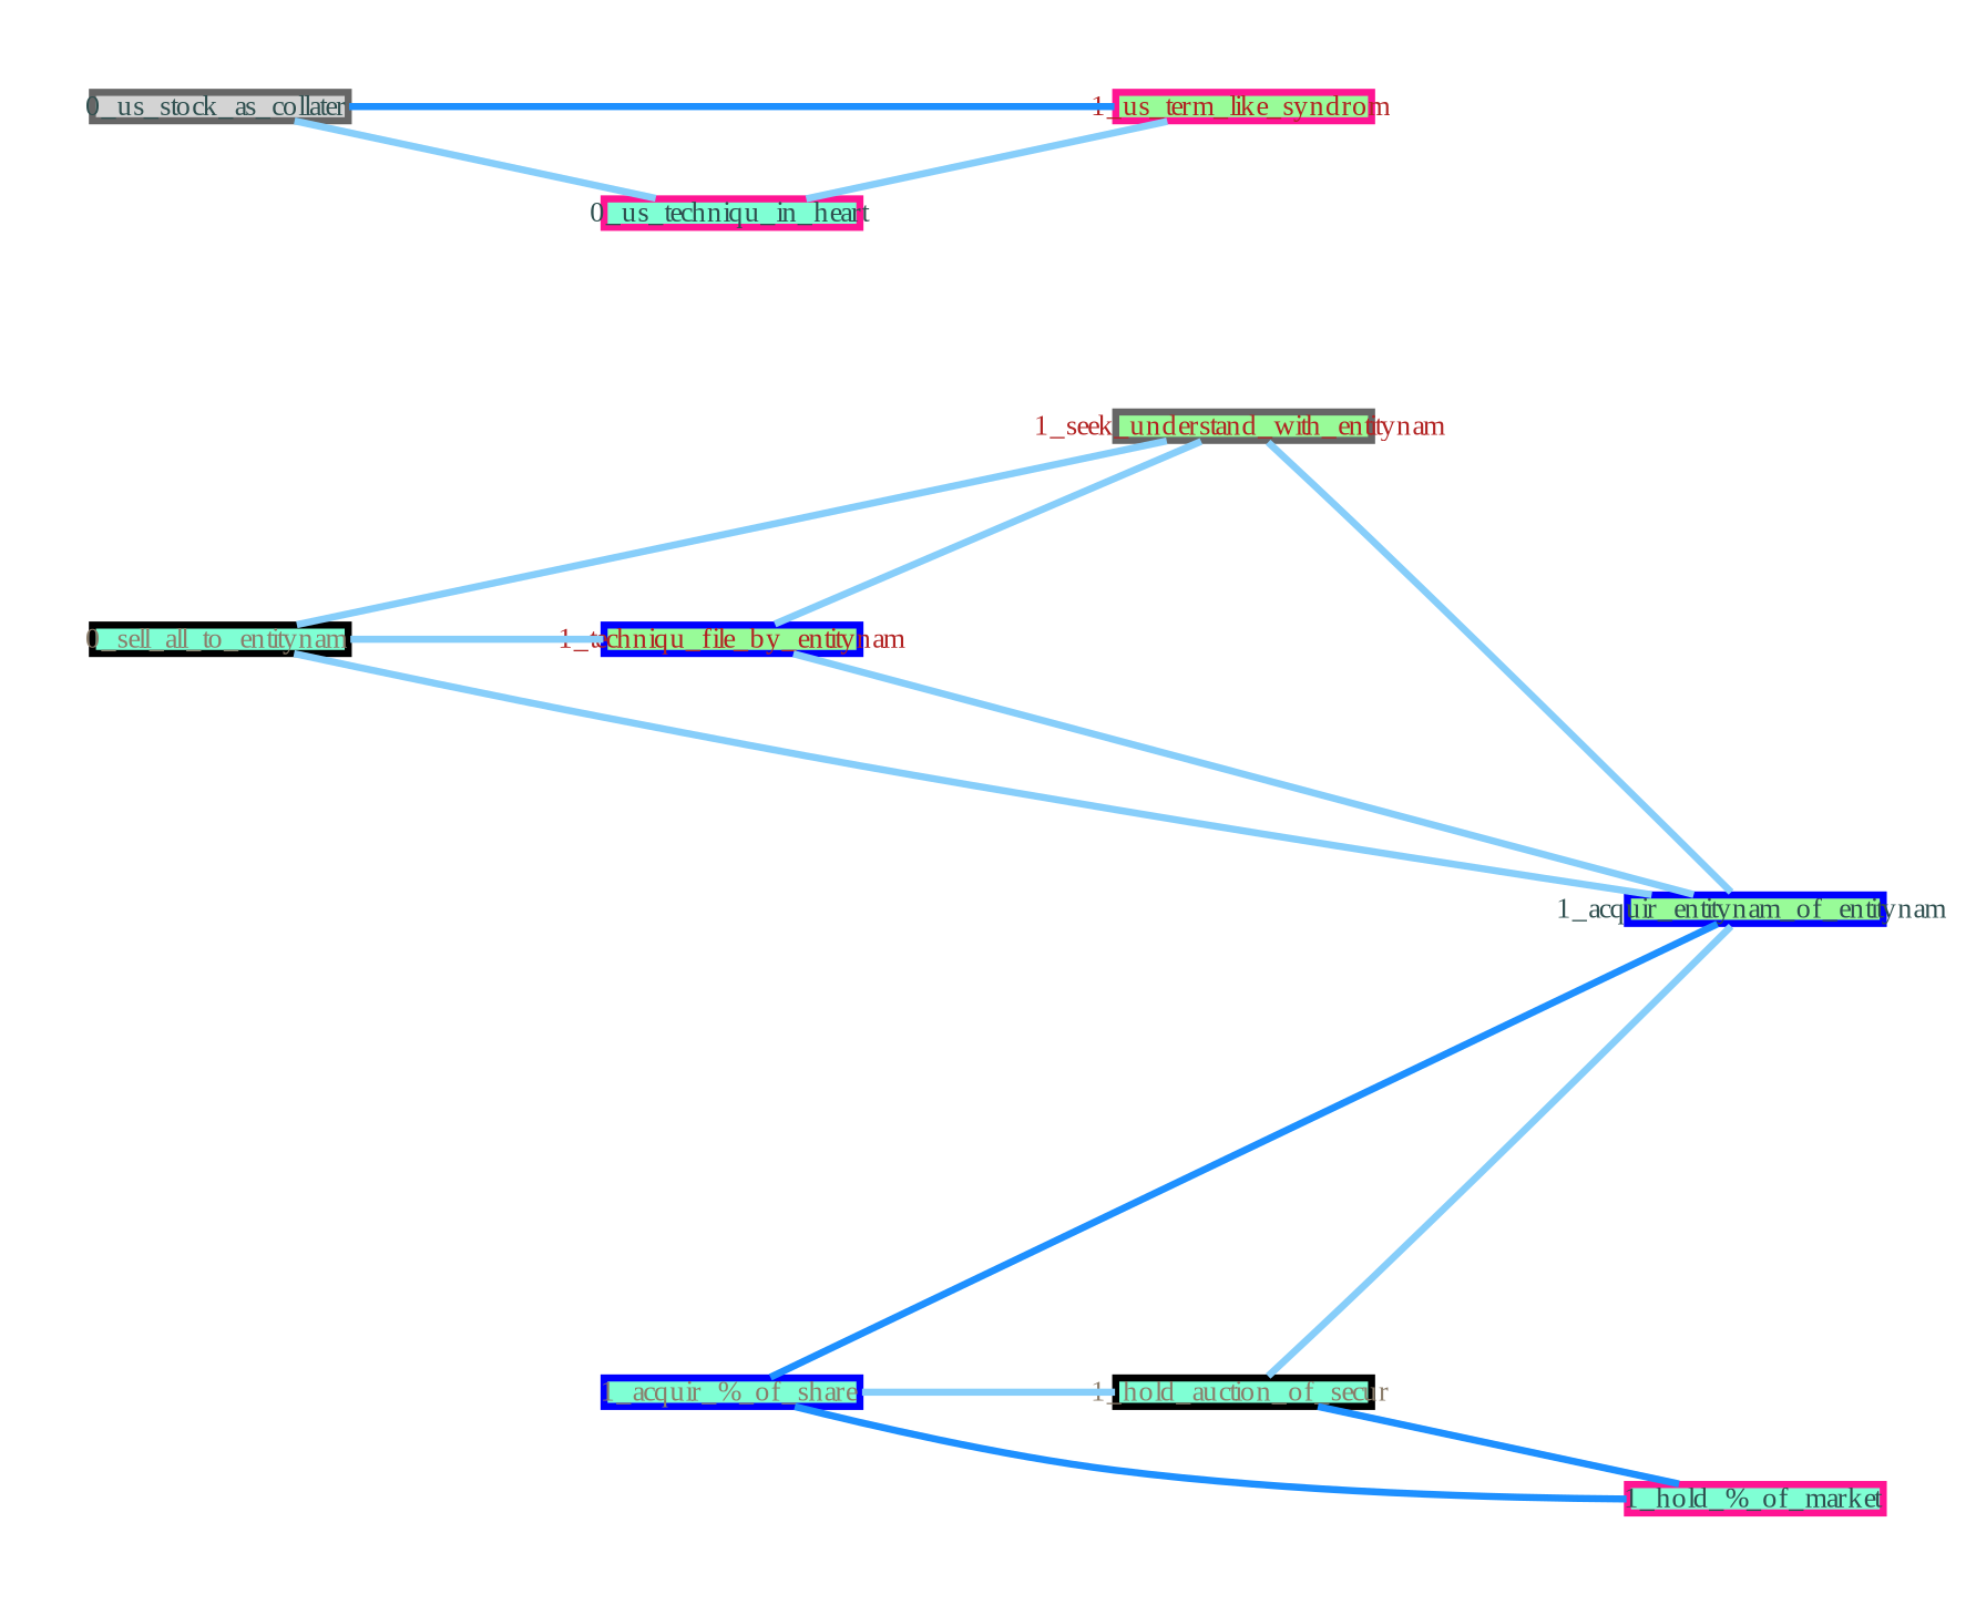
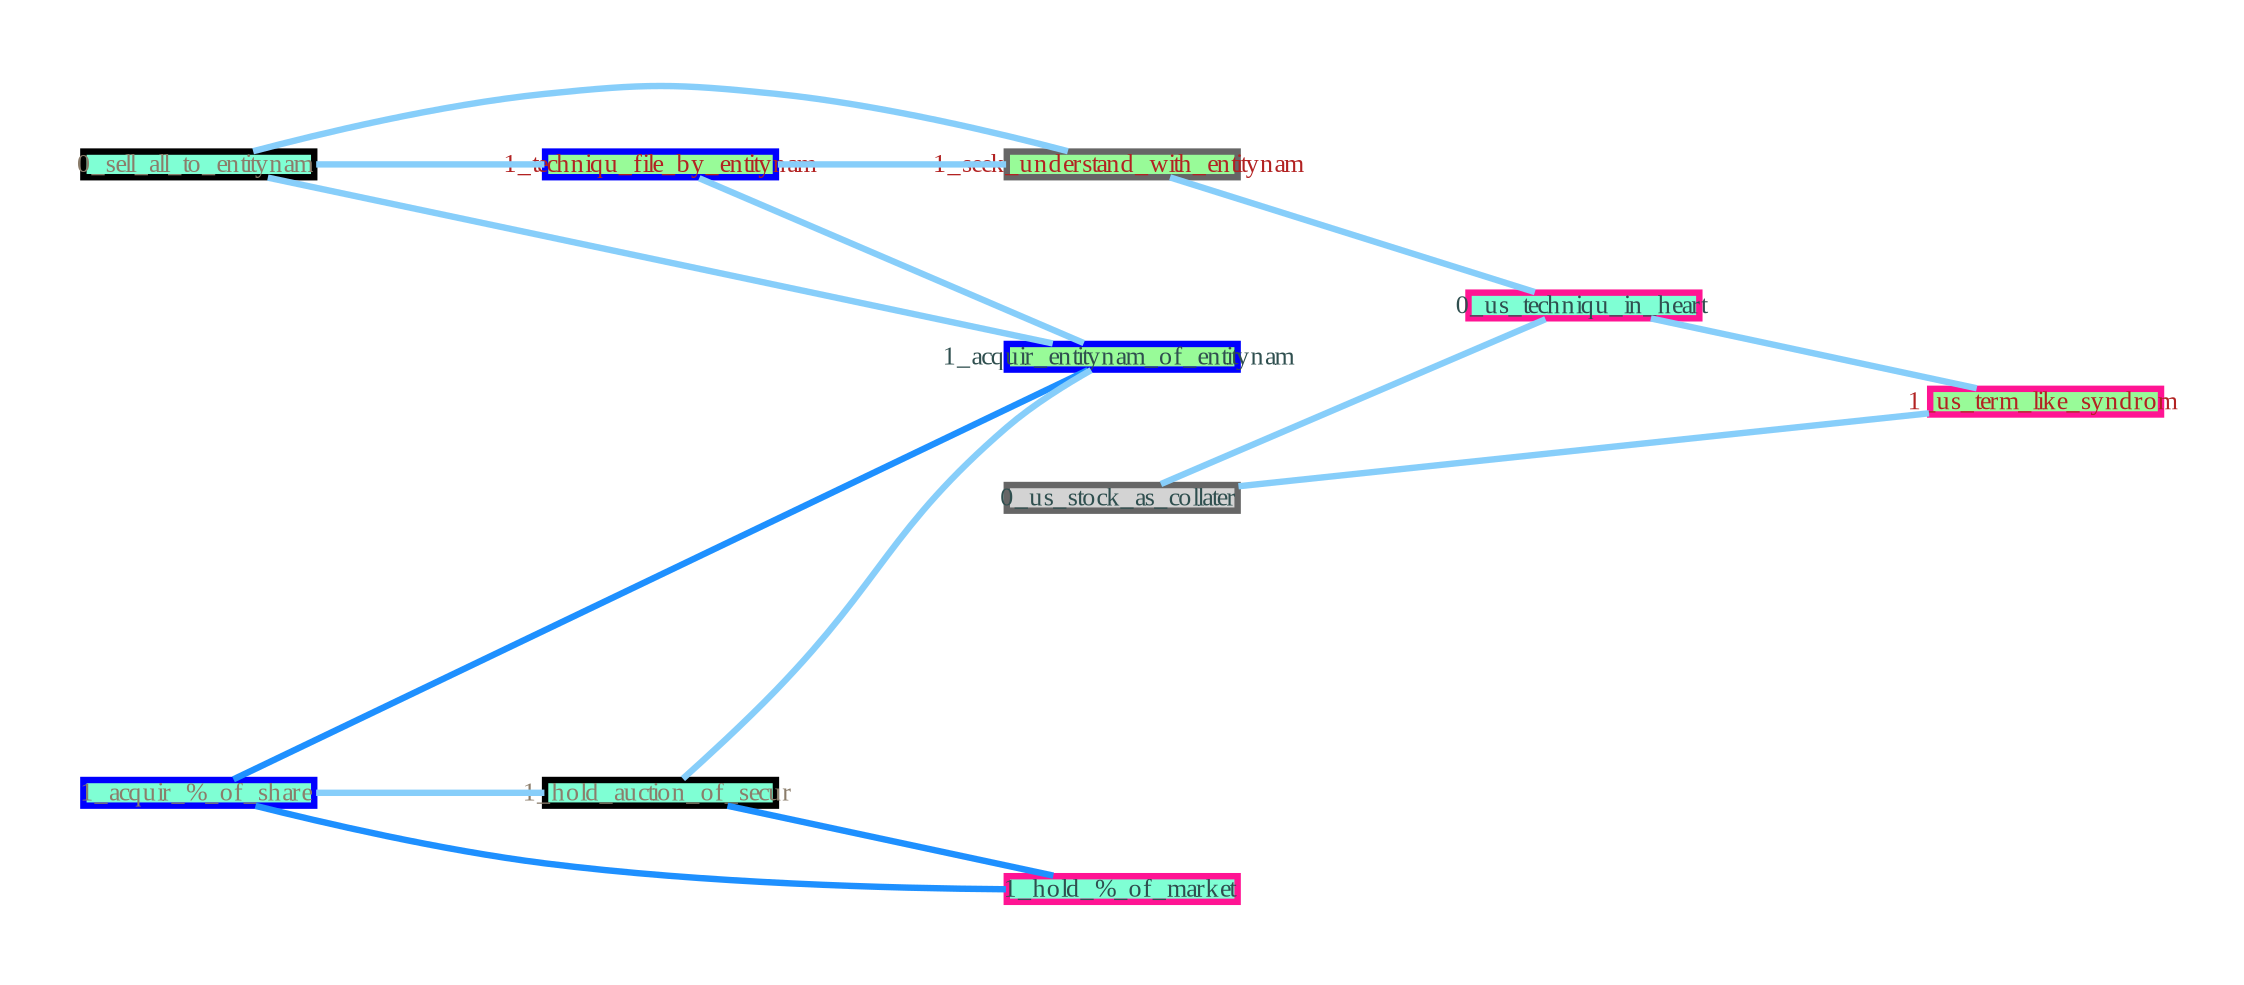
  graph {
    fontname="Liberation Serif"
    rankdir=LR
    node [color=blue fillcolor=aquamarine fixedsize=true fontcolor="#2f4f4f" fontname="Liberation Serif" fontsize=4 shape=polygon style=filled]
    edge [color="#87cefa" fontname="Liberation Serif" w=1]
    "0_sell_all_to_entitynam " [color=black fontcolor="#8b7d6b" height=.06 width=.5]
    "1_acquir_%_of_share " [fontcolor="#8b7d6b" height=.06 width=.5]
    "1_hold_auction_of_secur " [color=black fontcolor="#8b7d6b" height=.06 width=.5]
    n4 [fillcolor=palegreen fontcolor="#b22222" height=.06 label="1_techniqu_file_by_entitynam" width=.5]
    "1_seek_understand_with_entitynam " [color=gray40 fillcolor=palegreen fontcolor="#b22222" height=.06 width=.5]
    "1_us_term_like_syndrom " [color=deeppink fillcolor=palegreen fontcolor="#b22222" height=.06 width=.5]
    "1_acquir_entitynam_of_entitynam " [fillcolor=palegreen height=.06 width=.5]
    "1_hold_%_of_market " [color=deeppink height=.06 width=.5]
    "0_us_stock_as_collater " [color=gray40 fillcolor=lightgrey height=.06 width=.5]
    "0_us_techniqu_in_heart " [color=deeppink height=.06 width=.5]
    subgraph sub_1 {
      "0_sell_all_to_entitynam "
      "1_acquir_%_of_share "
      "1_hold_auction_of_secur "
    }
    subgraph sub_2 {
      n4
      "1_seek_understand_with_entitynam "
      "1_us_term_like_syndrom "
    }
    "0_sell_all_to_entitynam " -- n4
    "0_sell_all_to_entitynam " -- "1_seek_understand_with_entitynam "
    "0_sell_all_to_entitynam " -- "1_acquir_entitynam_of_entitynam "
    "1_acquir_%_of_share " -- "1_hold_auction_of_secur "
    "1_acquir_%_of_share " -- "1_acquir_entitynam_of_entitynam " [color="#1e90ff" w=2]
    "1_acquir_%_of_share " -- "1_hold_%_of_market " [color="#1e90ff" w=2]
    "1_hold_auction_of_secur " -- "1_acquir_entitynam_of_entitynam "
    "1_hold_auction_of_secur " -- "1_hold_%_of_market " [color="#1e90ff" w=2]
    n4 -- "1_seek_understand_with_entitynam "
    n4 -- "1_acquir_entitynam_of_entitynam "
-   "1_seek_understand_with_entitynam " -- "1_acquir_entitynam_of_entitynam "
-   "0_us_stock_as_collater " -- "1_us_term_like_syndrom " [color="#1e90ff"]
+   "1_seek_understand_with_entitynam " -- "0_us_techniqu_in_heart "
+   "0_us_stock_as_collater " -- "1_us_term_like_syndrom "
    "0_us_stock_as_collater " -- "0_us_techniqu_in_heart "
    "0_us_techniqu_in_heart " -- "1_us_term_like_syndrom "
  }
